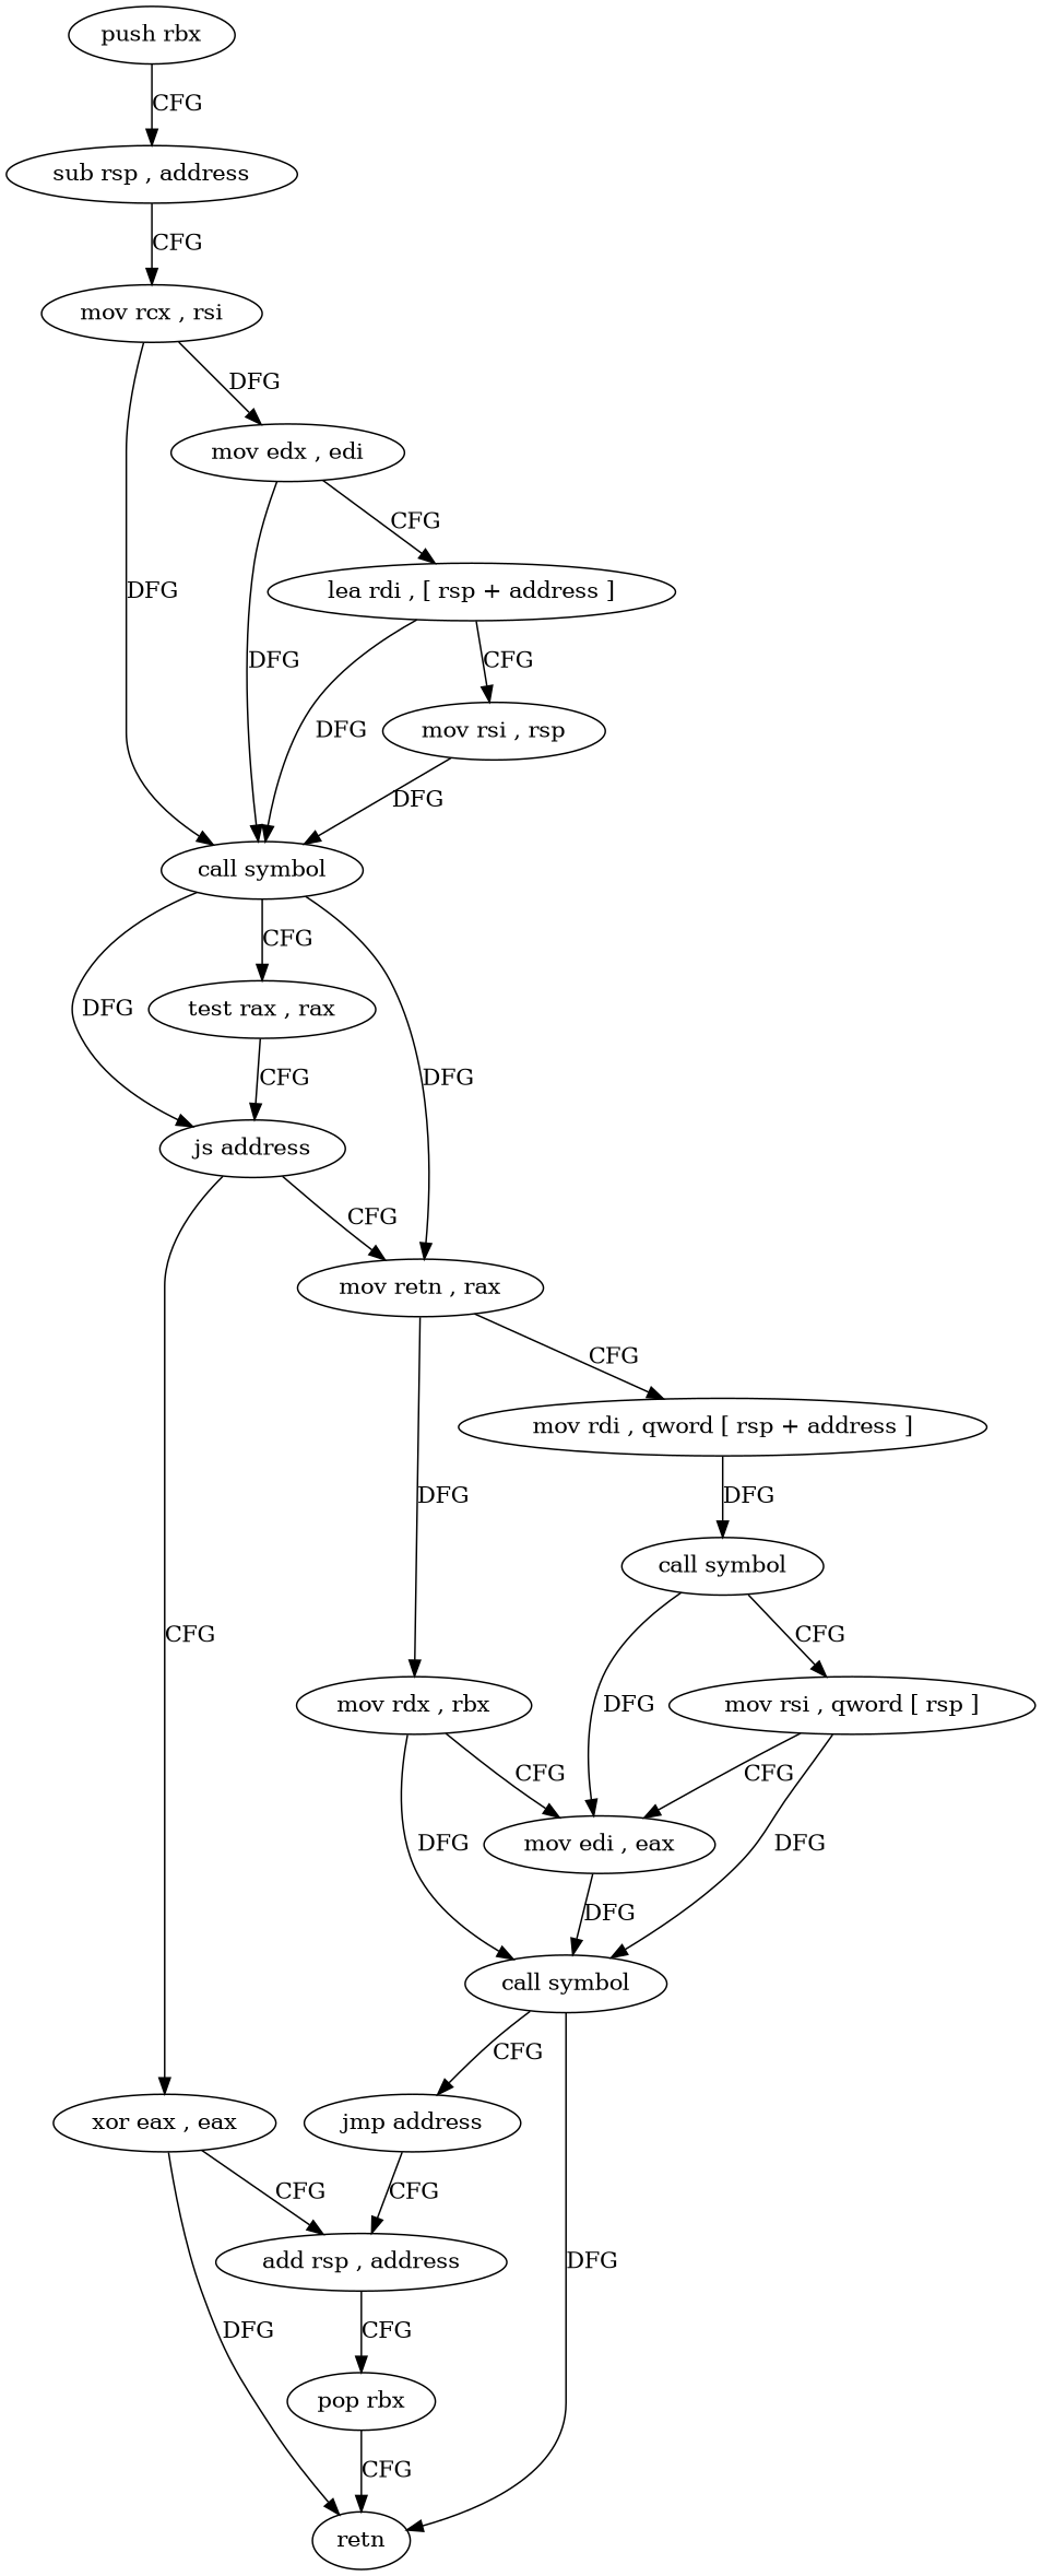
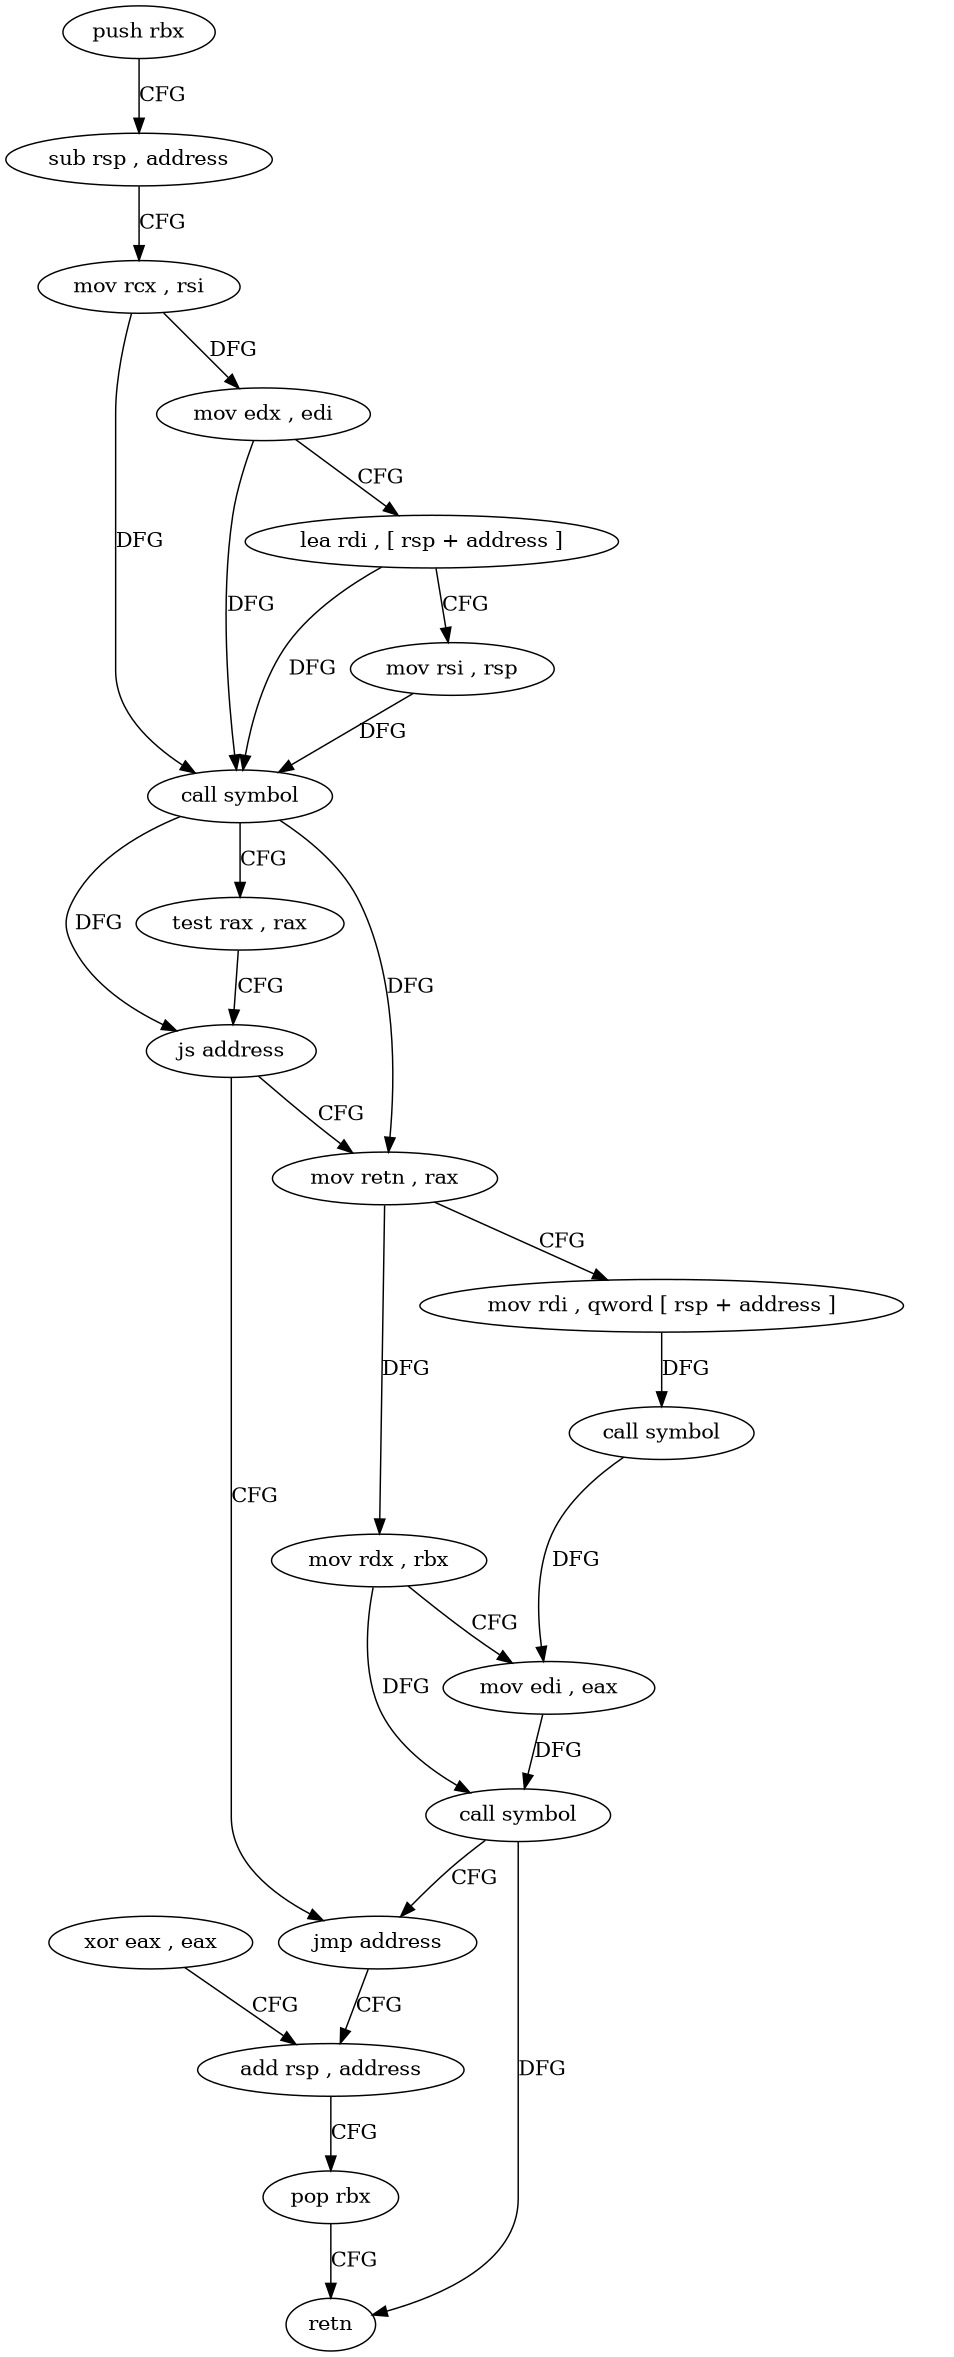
  digraph {
    n1 [label="push rbx"]
    n2 [label="sub rsp , address"]
    n3 [label="mov rcx , rsi"]
    n4 [label="mov edx , edi"]
    n5 [label="call symbol"]
    n6 [label="lea rdi , [ rsp + address ]"]
    n7 [label="test rax , rax"]
    n8 [label="js address"]
    n9 [label="mov retn , rax"]
    n10 [label="mov rsi , rsp"]
    n11 [label="xor eax , eax"]
    n12 [label="mov rdi , qword [ rsp + address ]"]
    n13 [label="mov rdx , rbx"]
    n14 [label="add rsp , address"]
    n15 [label=retn]
    n16 [label="pop rbx"]
    n17 [label="call symbol"]
    n18 [label="mov edi , eax"]
    n19 [label="call symbol"]
-   n20 [label="mov rsi , qword [ rsp ]"]
    n21 [label="jmp address"]
    n1 -> n2 [label=CFG]
    n2 -> n3 [label=CFG]
    n3 -> n4 [label=DFG]
    n3 -> n5 [label=DFG]
    n4 -> n5 [label=DFG]
    n4 -> n6 [label=CFG]
    n5 -> n7 [label=CFG]
    n5 -> n8 [label=DFG]
    n5 -> n9 [label=DFG]
    n6 -> n5 [label=DFG]
    n6 -> n10 [label=CFG]
    n7 -> n8 [label=CFG]
    n8 -> n9 [label=CFG]
-   n8 -> n11 [label=CFG]
+   n8 -> n21 [label=CFG]
    n9 -> n12 [label=CFG]
    n9 -> n13 [label=DFG]
    n10 -> n5 [label=DFG]
    n11 -> n14 [label=CFG]
-   n11 -> n15 [label=DFG]
    n12 -> n17 [label=DFG]
    n13 -> n18 [label=CFG]
    n13 -> n19 [label=DFG]
    n14 -> n16 [label=CFG]
    n16 -> n15 [label=CFG]
    n17 -> n18 [label=DFG]
-   n17 -> n20 [label=CFG]
    n18 -> n19 [label=DFG]
    n19 -> n15 [label=DFG]
    n19 -> n21 [label=CFG]
-   n20 -> n18 [label=CFG]
-   n20 -> n19 [label=DFG]
    n21 -> n14 [label=CFG]
  }
